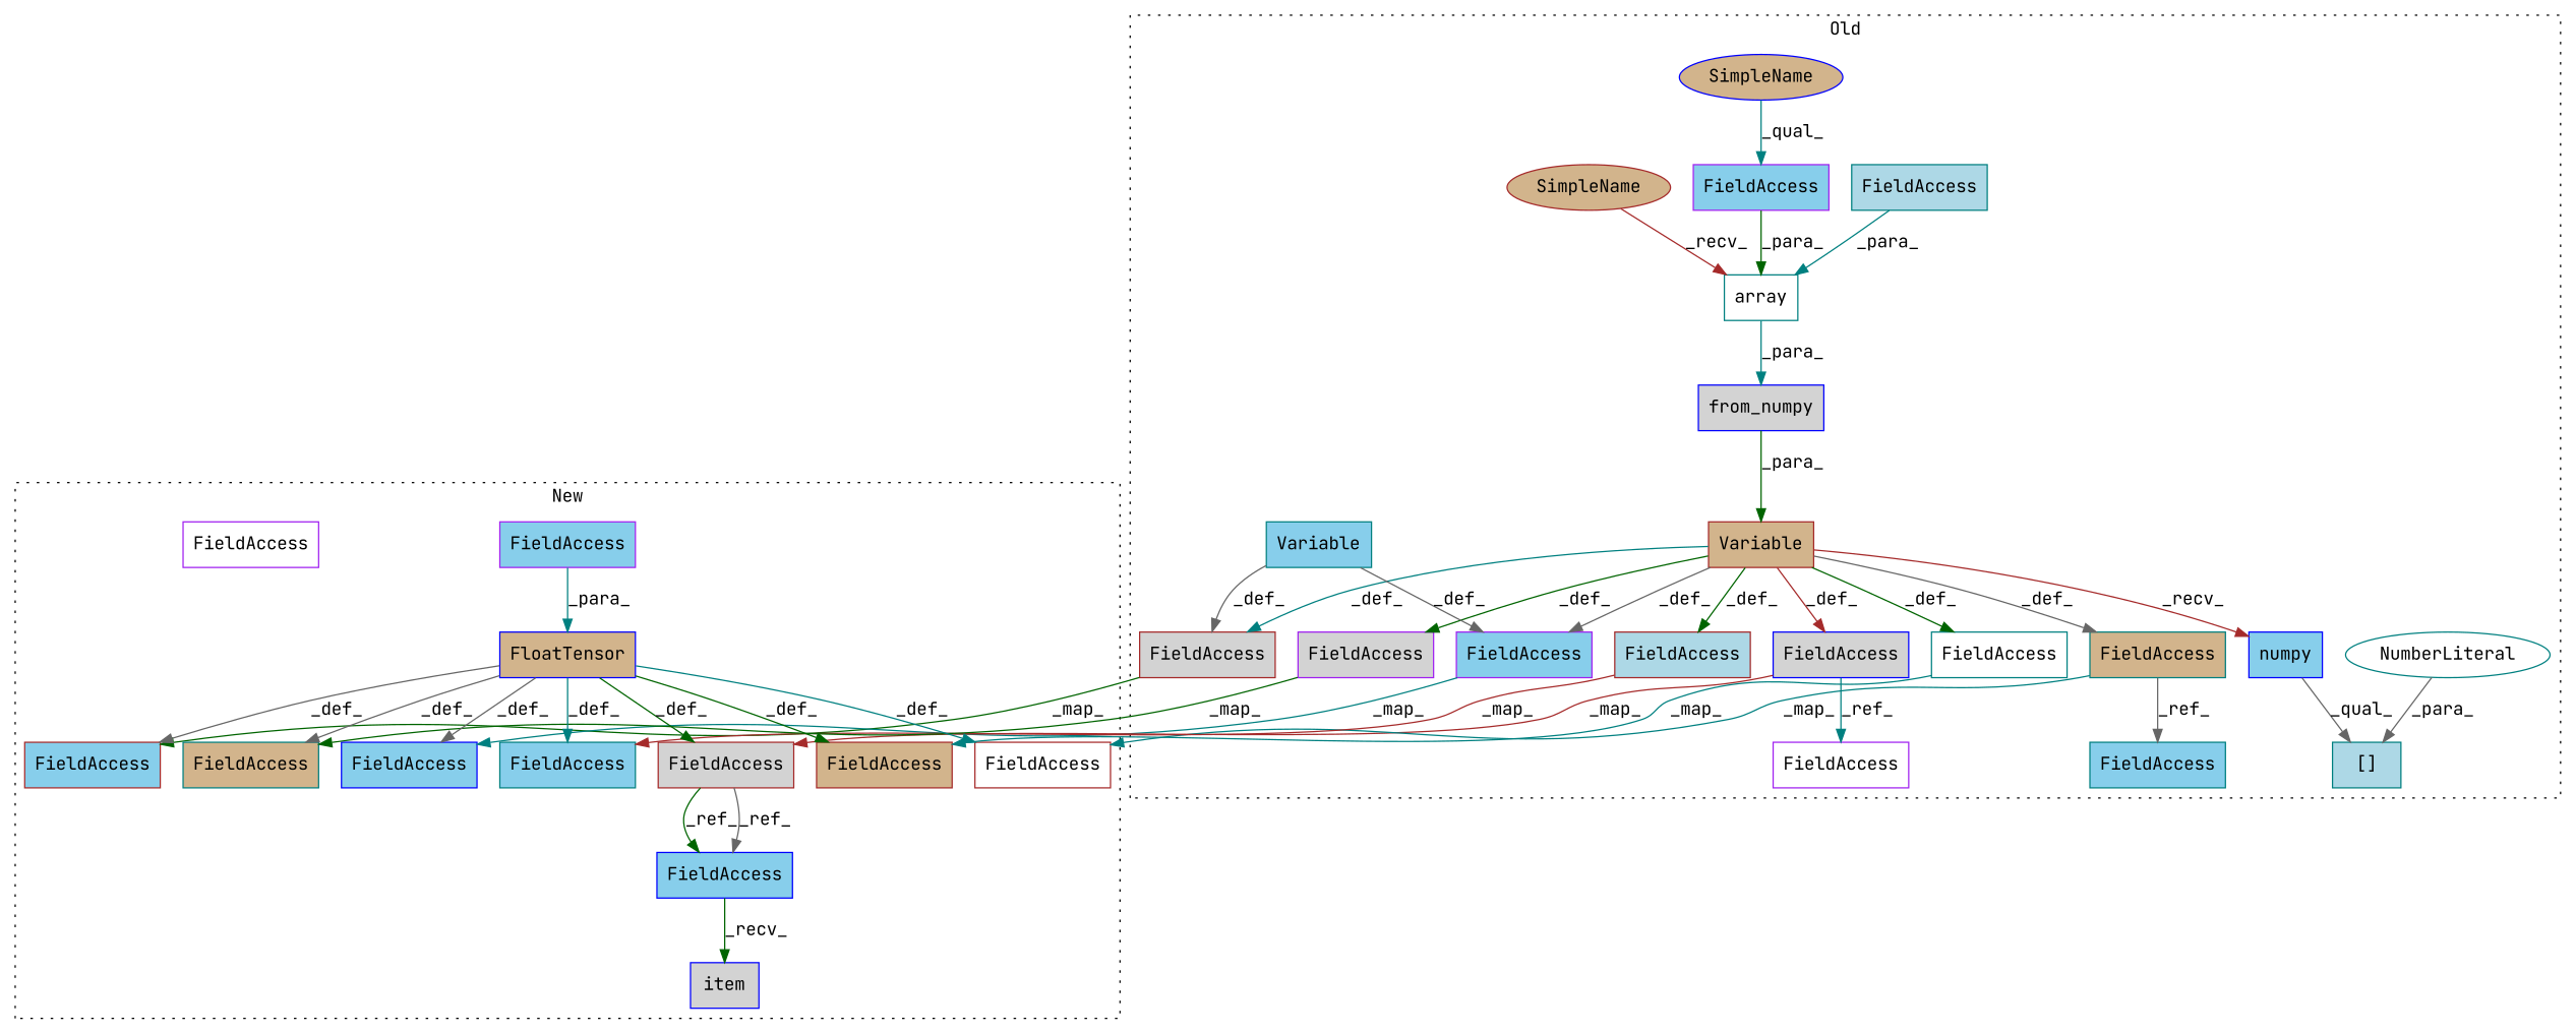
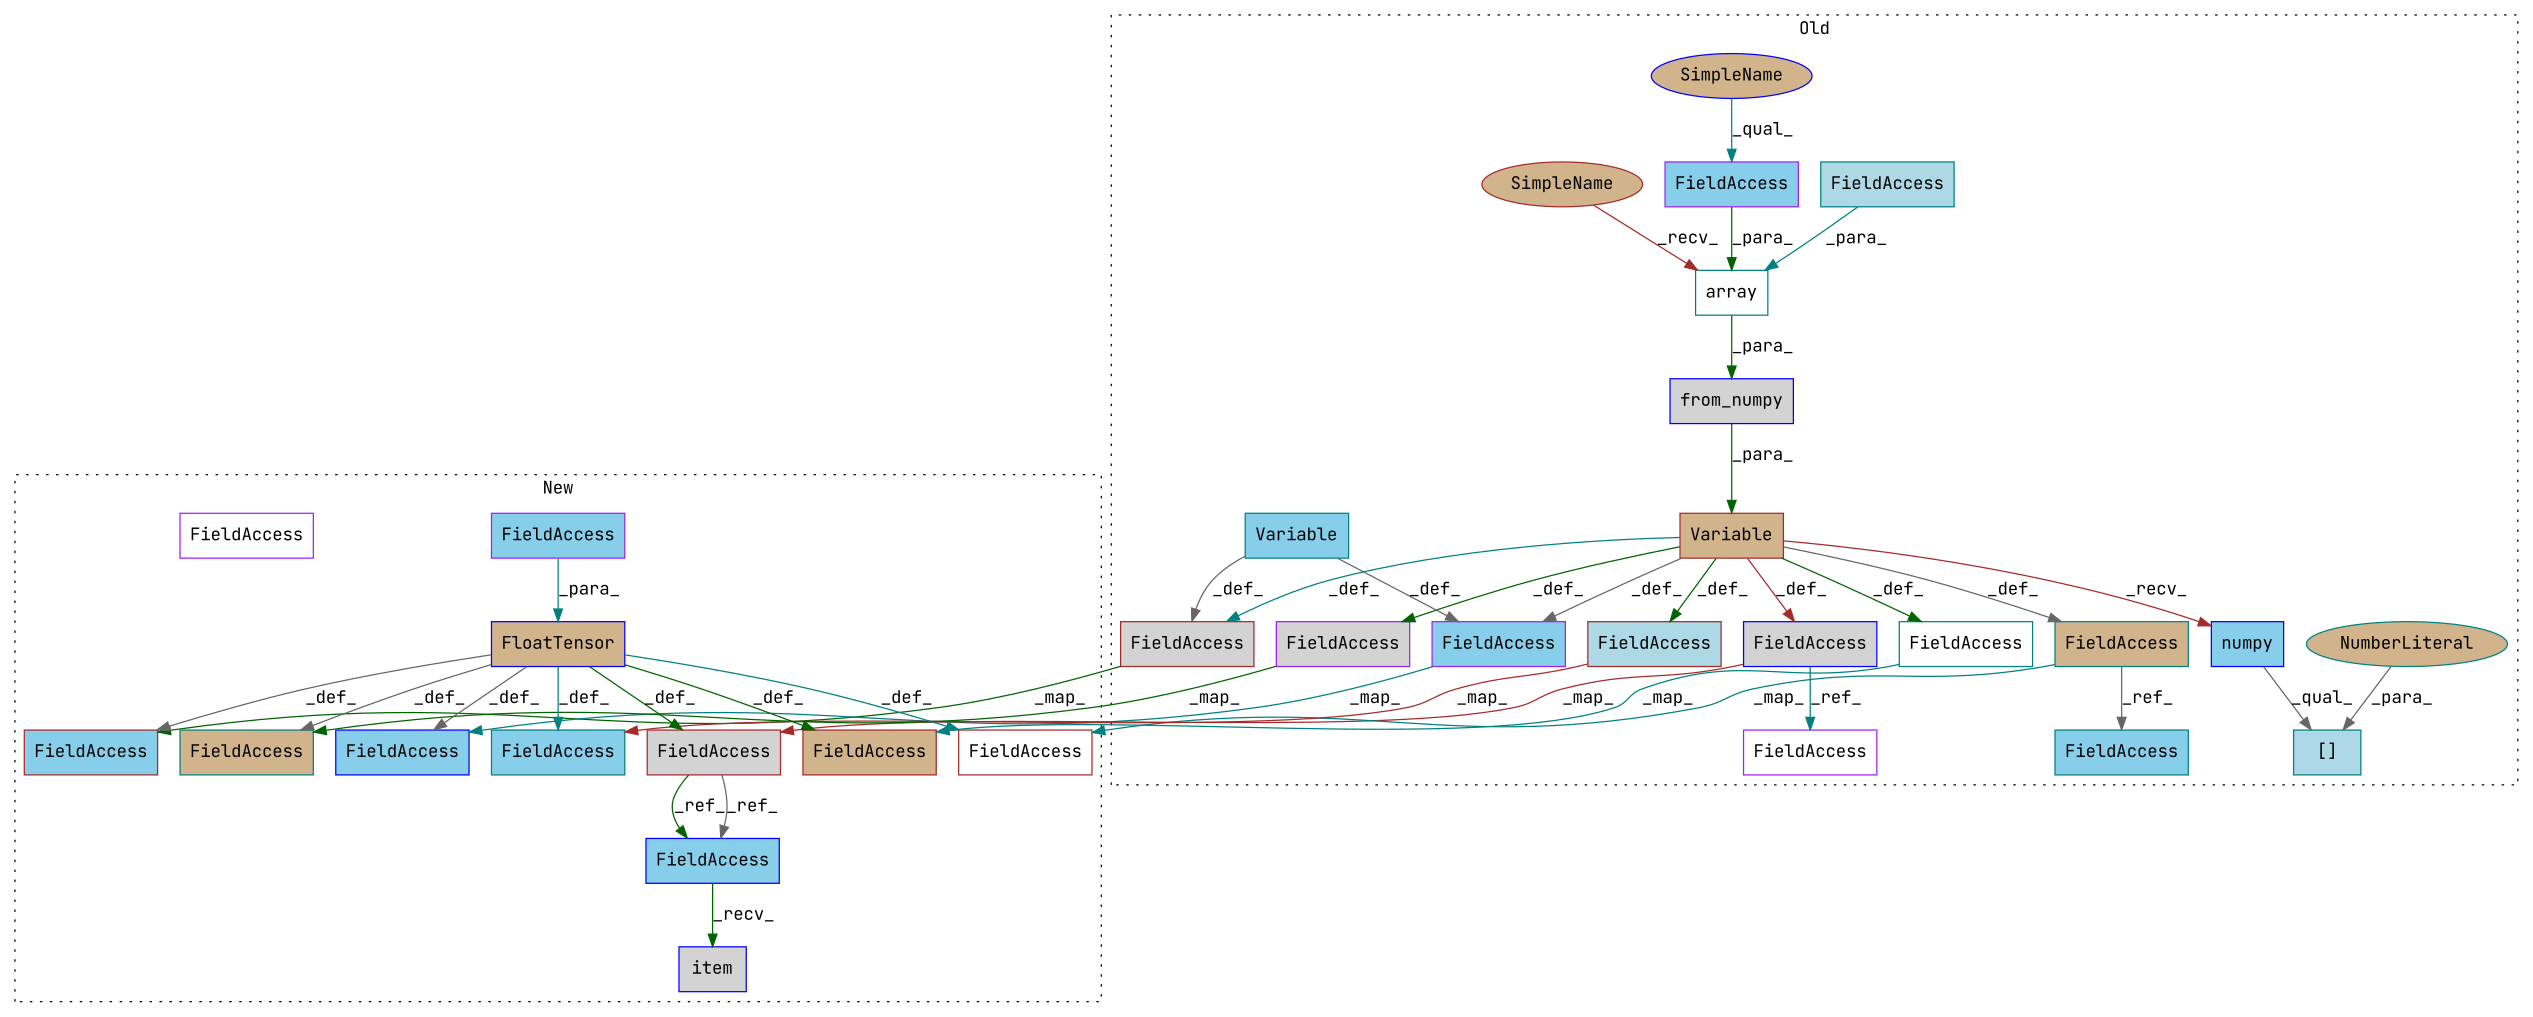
  digraph {
    fontname="JetBrains Mono"
    node [a=22 color=teal fillcolor=skyblue fontname="JetBrains Mono" l=14 s=2750 shape=box style=filled]
    edge [color=gray40 fontname="JetBrains Mono"]
    n1 [a=32 color=blue l=7 label=numpy s=3670]
    n2 [a=32 color=brown fillcolor=tan l="9,1" label=Variable s="2699,2765"]
    n3 [a=32 fillcolor=white l="6,1" label=array s="2731,2763"]
    n4 [fillcolor=lightblue l=12 label=FieldAccess s=2737]
    n5 [color=purple l=13 label=FieldAccess]
    n6 [color=brown fillcolor=lightgrey l=18 label=FieldAccess s=3025]
    n7 [a=32 l="9,1" label=Variable s="2847,2887"]
    n8 [color=purple l=13 label=FieldAccess s=3139]
    n9 [color=blue fillcolor=lightgrey label=FieldAccess s=3301]
    n10 [color=purple fillcolor=white label=FieldAccess s=4293]
    n11 [fillcolor=tan l=9 label=FieldAccess s=3245]
    n12 [fillcolor=white l=10 label=FieldAccess s=2961]
    n13 [l=9 label=FieldAccess s=4132]
    n14 [color=brown fillcolor=lightblue l=8 label=FieldAccess s=3555]
    n15 [color=purple fillcolor=lightgrey l=8 label=FieldAccess s=2690]
    n16 [a=2 fillcolor=lightblue l="28,1" label="[]" s="3650,3679"]
-   n17 [a=34 fillcolor=white l=1 label=NumberLiteral s=3678 shape=ellipse]
+   n17 [a=34 fillcolor=tan l=1 label=NumberLiteral s=3678 shape=ellipse]
    n18 [a=32 color=blue fillcolor=lightgrey l="11,1" label=from_numpy s="2714,2764"]
    n19 [a=42 color=blue fillcolor=tan l=5 label=SimpleName shape=ellipse]
    n20 [a=42 color=brown fillcolor=tan l=5 label=SimpleName s=2725 shape=ellipse]
    n21 [a=32 color=blue fillcolor=tan l="12,1" label=FloatTensor s="2673,2697"]
    n22 [color=purple l=12 label=FieldAccess s=2685]
    n23 [color=brown l=18 label=FieldAccess s=2947]
    n24 [color=blue l=13 label=FieldAccess s=3061]
    n25 [color=brown fillcolor=lightgrey label=FieldAccess s=3223]
    n26 [color=purple fillcolor=white label=FieldAccess s=4155]
    n27 [color=brown fillcolor=white l=9 label=FieldAccess s=3167]
    n28 [color=brown fillcolor=tan l=10 label=FieldAccess s=2883]
    n29 [l=8 label=FieldAccess s=3477]
    n30 [fillcolor=tan l=8 label=FieldAccess s=2658]
    n31 [a=32 color=blue fillcolor=lightgrey l=6 label=item s=4170]
    n32 [color=blue label=FieldAccess s=4155]
    subgraph cluster_1 {
      label=Old
      style=dotted
      n1
      n2
      n3
      n4
      n5
      n6
      n7
      n8
      n9
      n10
      n11
      n12
      n13
      n14
      n15
      n16
      n17
      n18
      n19
      n20
    }
    subgraph cluster_2 {
      label=New
      style=dotted
      n21
      n22
      n23
      n24
      n25
      n26
      n27
      n28
      n29
      n30
      n31
      n32
    }
    n1 -> n16 [label=_qual_]
    n2 -> n1 [color=brown label=_recv_]
    n2 -> n6 [color=teal label=_def_]
    n2 -> n8 [label=_def_]
    n2 -> n9 [color=brown label=_def_]
    n2 -> n11 [label=_def_]
    n2 -> n12 [color=darkgreen label=_def_]
    n2 -> n14 [color=darkgreen label=_def_]
    n2 -> n15 [color=darkgreen label=_def_]
-   n3 -> n18 [color=teal label=_para_]
+   n3 -> n18 [color=darkgreen label=_para_]
    n4 -> n3 [color=teal label=_para_]
    n5 -> n3 [color=darkgreen label=_para_]
    n6 -> n23 [color=darkgreen label=_map_]
    n7 -> n6 [label=_def_]
    n7 -> n8 [label=_def_]
    n8 -> n24 [color=teal label=_map_]
    n9 -> n10 [color=teal label=_ref_]
    n9 -> n25 [color=brown label=_map_]
    n11 -> n13 [label=_ref_]
    n11 -> n27 [color=teal label=_map_]
    n12 -> n28 [color=teal label=_map_]
    n14 -> n29 [color=brown label=_map_]
    n15 -> n30 [color=darkgreen label=_map_]
    n17 -> n16 [label=_para_]
    n18 -> n2 [color=darkgreen label=_para_]
    n19 -> n5 [color=teal label=_qual_]
    n20 -> n3 [color=brown label=_recv_]
    n21 -> n23 [label=_def_]
    n21 -> n24 [label=_def_]
    n21 -> n25 [color=darkgreen label=_def_]
    n21 -> n27 [color=teal label=_def_]
    n21 -> n28 [color=darkgreen label=_def_]
    n21 -> n29 [color=teal label=_def_]
    n21 -> n30 [label=_def_]
    n22 -> n21 [color=teal label=_para_]
    n25 -> n32 [color=darkgreen label=_ref_]
    n25 -> n32 [label=_ref_]
    n32 -> n31 [color=darkgreen label=_recv_]
  }
